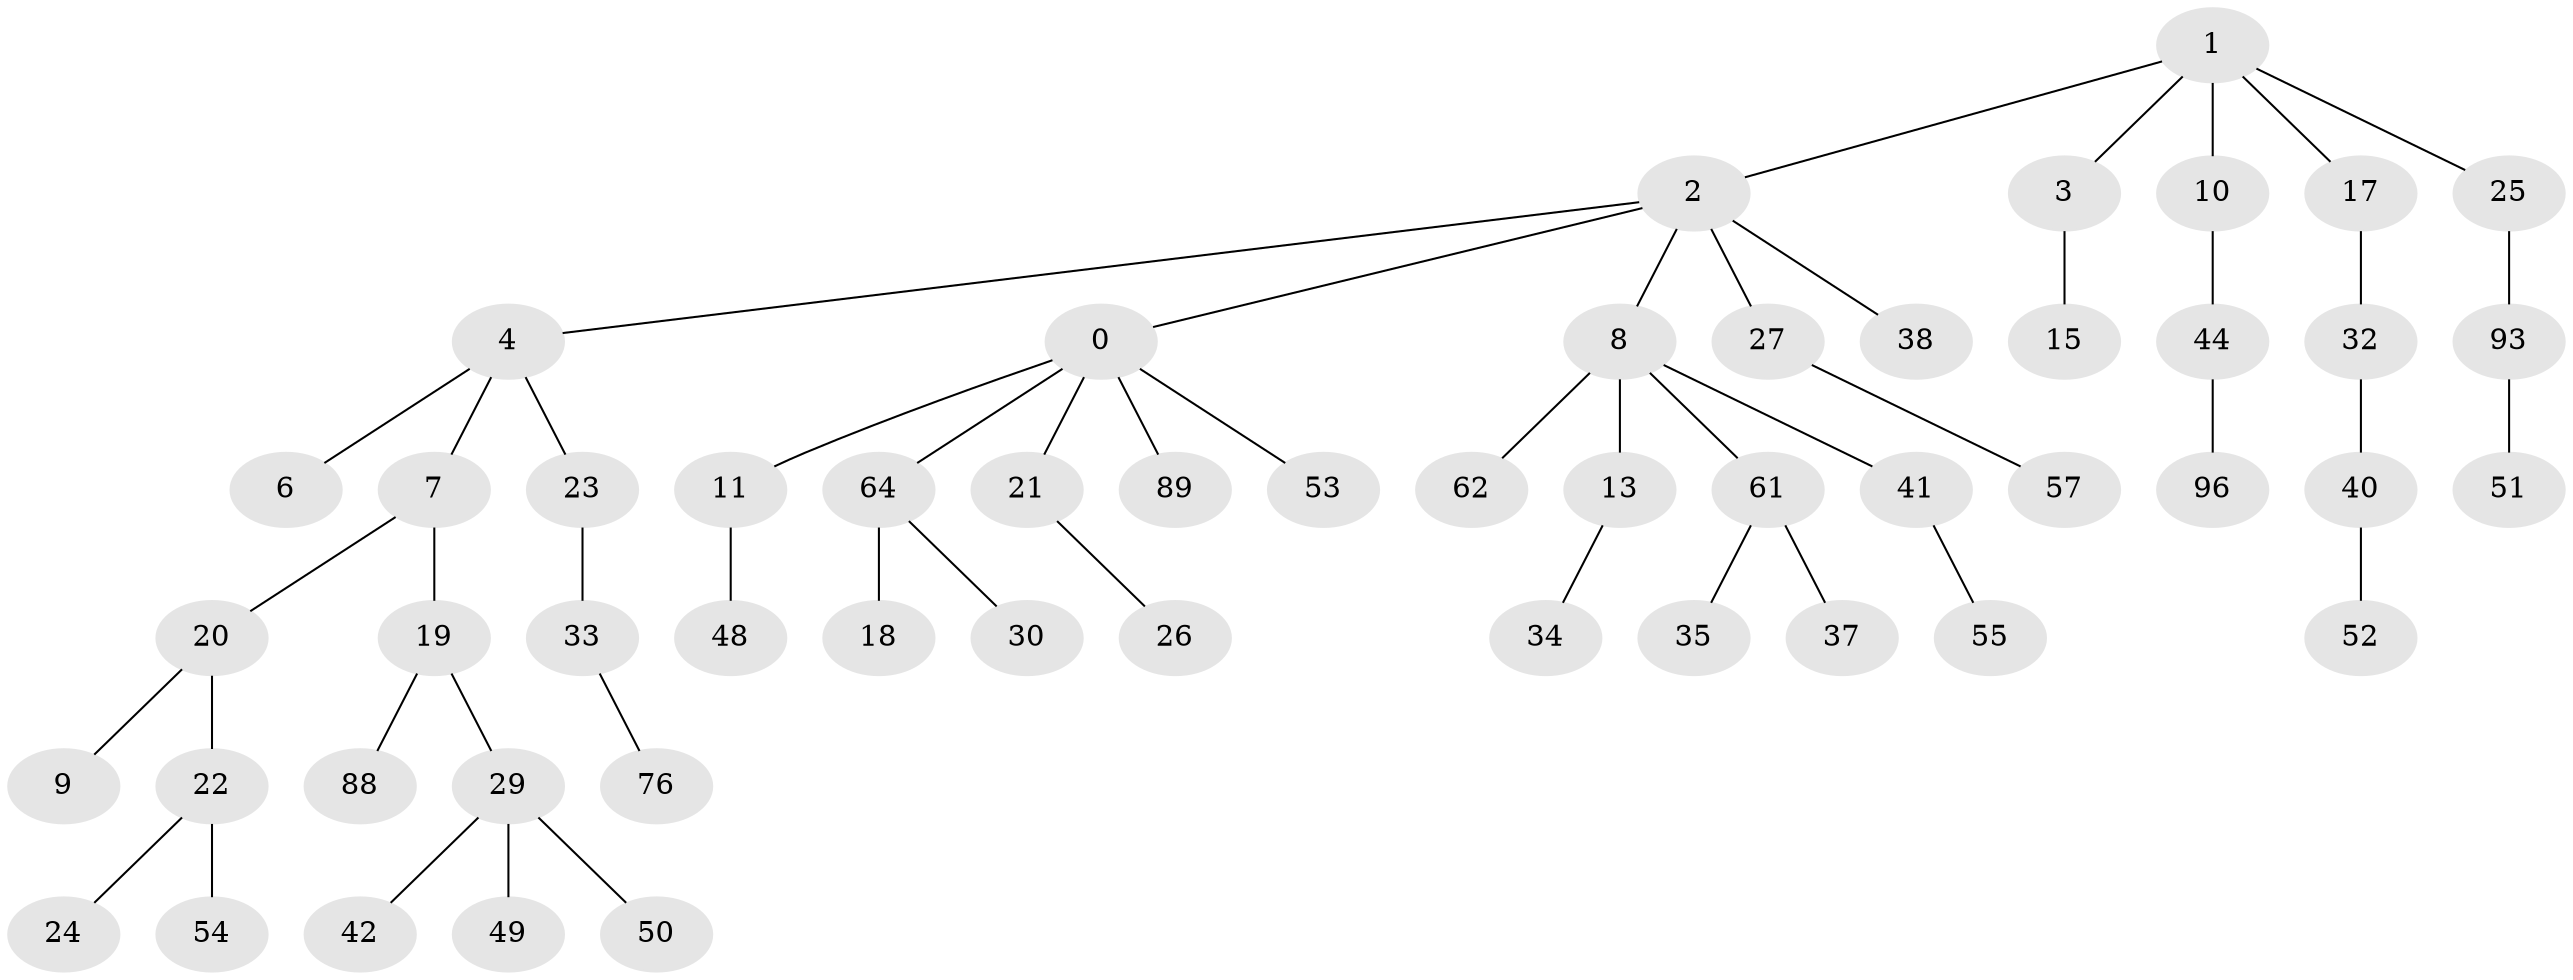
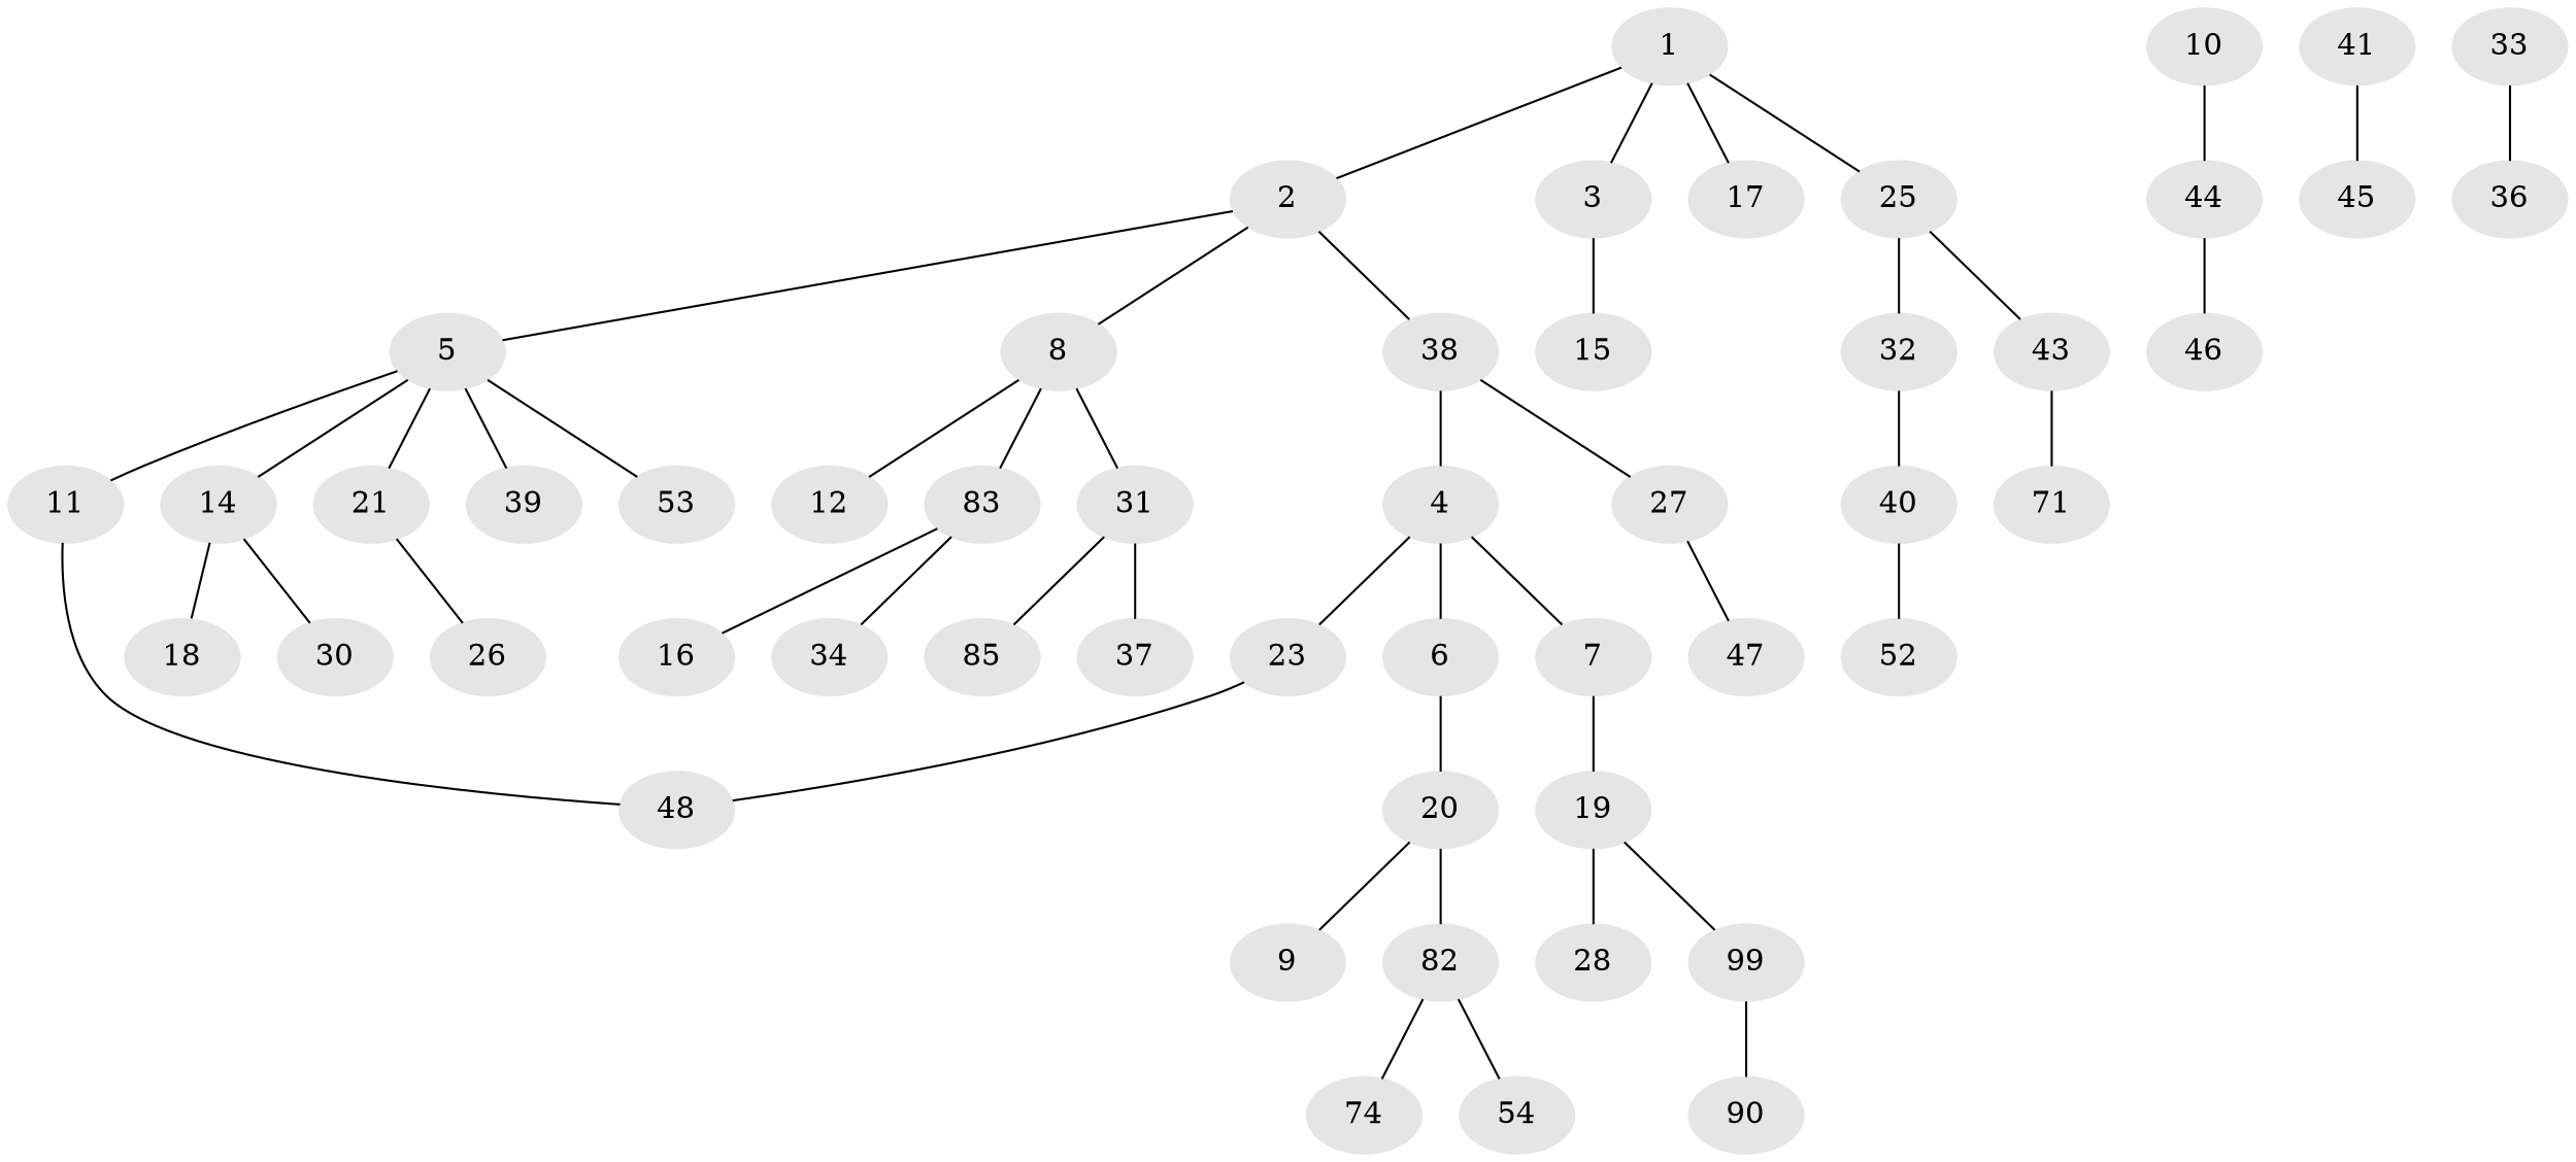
  graph {
    node [color=gray90 style=filled]
    1
    2
    3
    10
    17
    25
    4
-   5 [label=0]
+   5
    8
    27
    38
    15
    44
    32
-   43 [label=93]
+   43
    6
    7
    23
    11
-   14 [label=64]
+   14
    21
-   39 [label=89]
+   39
    53
-   12 [label=62]
-   13
-   31 [label=61]
+   12
+   13 [label=83]
+   31
    41
-   47 [label=57]
+   47
    20
    19
    33
    48
    18
    30
    26
    9
-   22
-   28 [label=88]
-   29
+   22 [label=82]
+   28
+   29 [label=99]
+   16
    34
-   35
+   35 [label=85]
    37
-   45 [label=55]
-   46 [label=96]
-   42
-   49
-   50
-   24
+   45
+   46
+   50 [label=90]
+   24 [label=74]
    54
-   36 [label=76]
+   36
    40
-   51
+   51 [label=71]
    52
    1 -- 2
    1 -- 3
-   1 -- 10
    1 -- 17
    1 -- 25
-   2 -- 4
+   38 -- 4
    2 -- 5
    2 -- 8
-   2 -- 27
+   38 -- 27
    2 -- 38
    3 -- 15
    10 -- 44
-   17 -- 32
+   25 -- 32
    25 -- 43
    4 -- 6
    4 -- 7
    4 -- 23
    5 -- 11
    5 -- 14
    5 -- 21
    5 -- 39
    5 -- 53
    8 -- 12
    8 -- 13
    8 -- 31
-   8 -- 41
    27 -- 47
    44 -- 46
    32 -- 40
    43 -- 51
-   7 -- 20
+   6 -- 20
    7 -- 19
-   23 -- 33
+   23 -- 48
    11 -- 48
    14 -- 18
    14 -- 30
    21 -- 26
+   13 -- 16
    13 -- 34
    31 -- 35
    31 -- 37
    41 -- 45
    20 -- 9
    20 -- 22
    19 -- 28
    19 -- 29
    33 -- 36
    22 -- 24
    22 -- 54
-   29 -- 42
-   29 -- 49
    29 -- 50
    40 -- 52
  }
